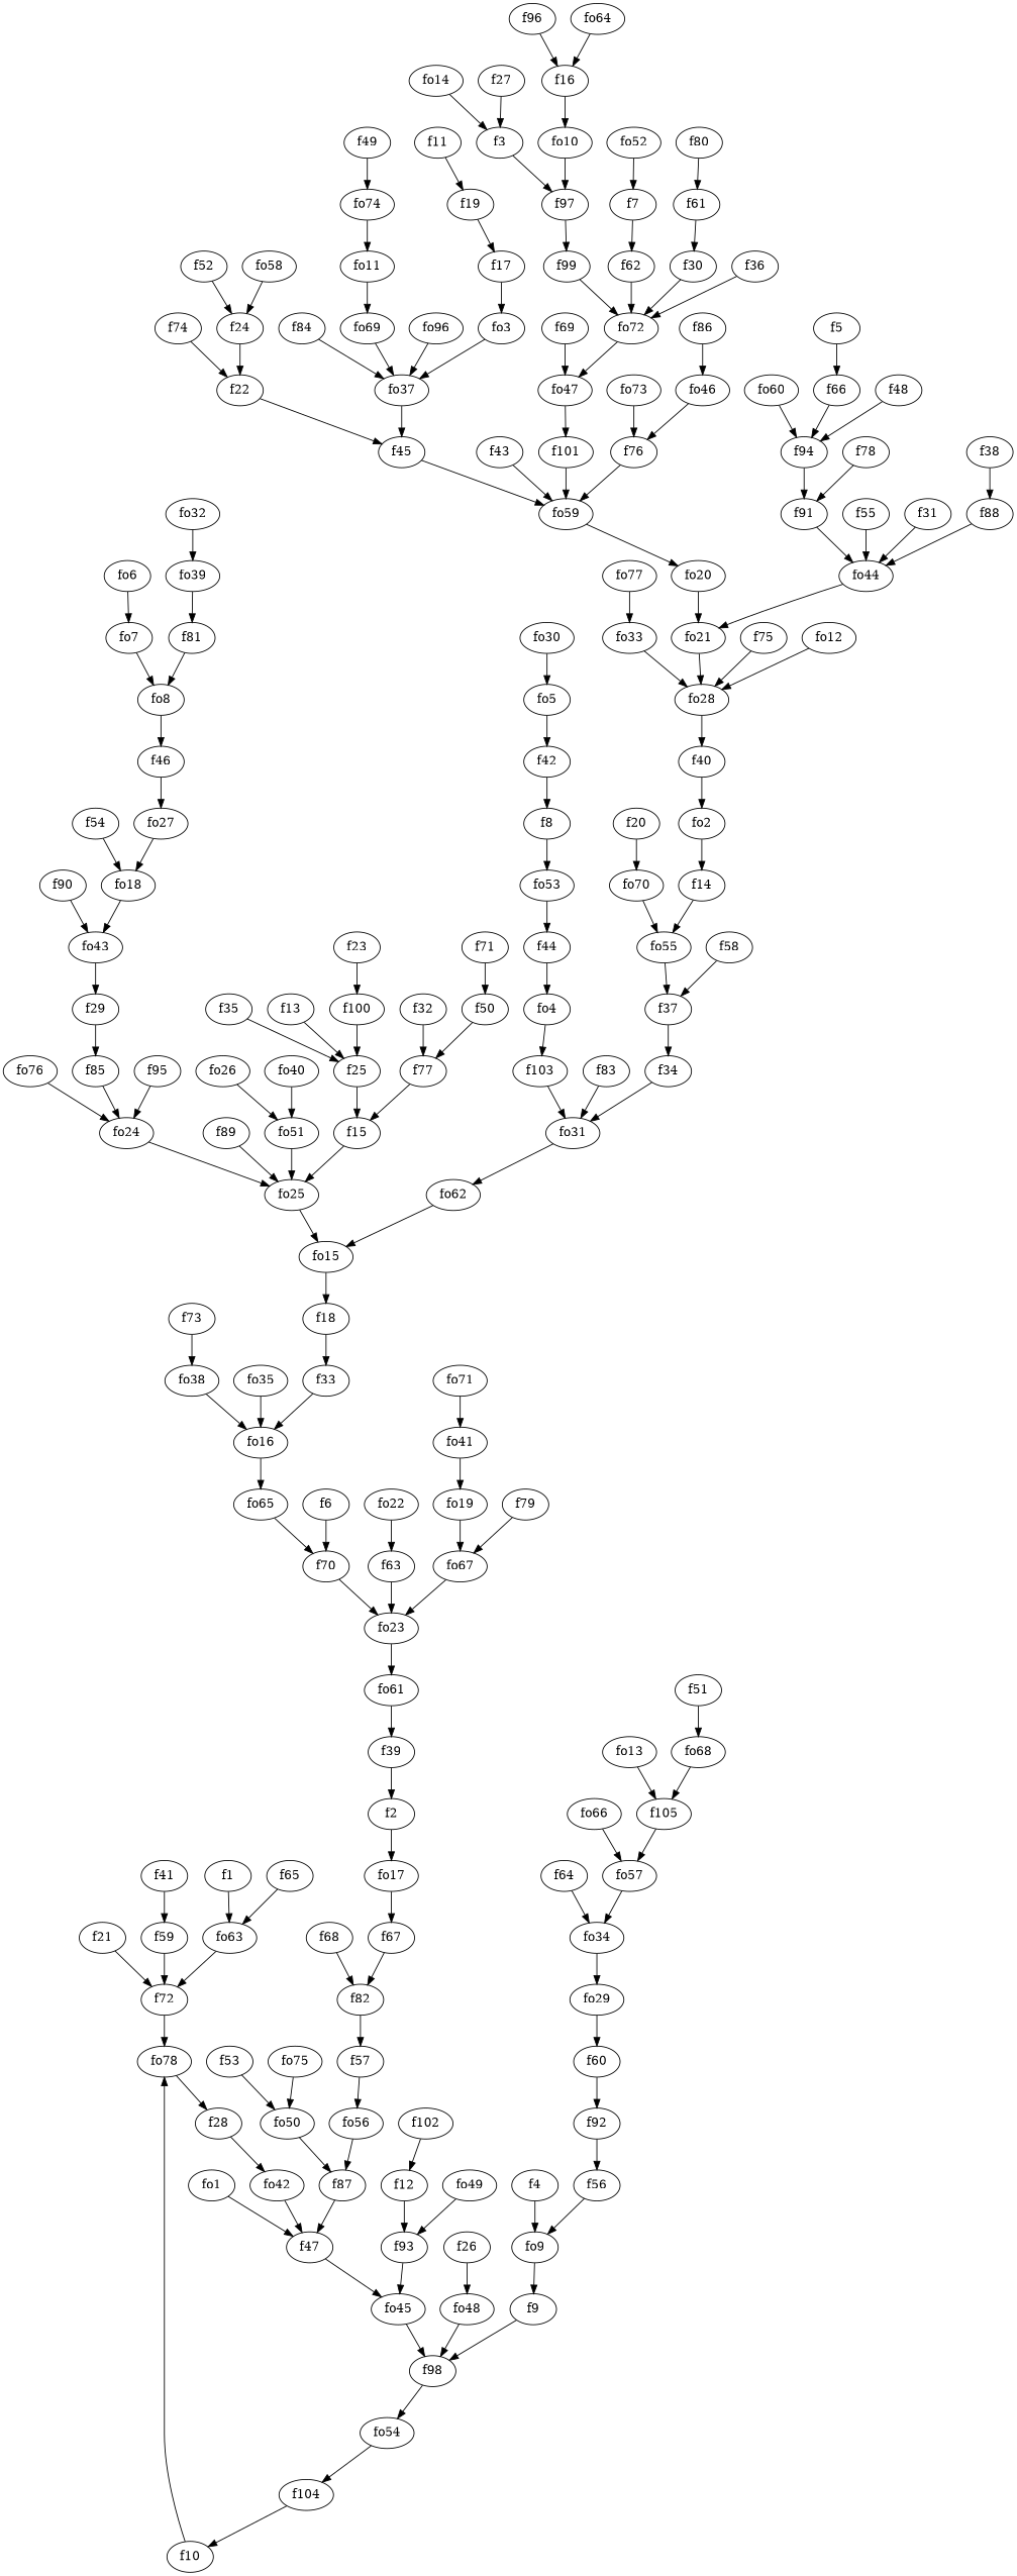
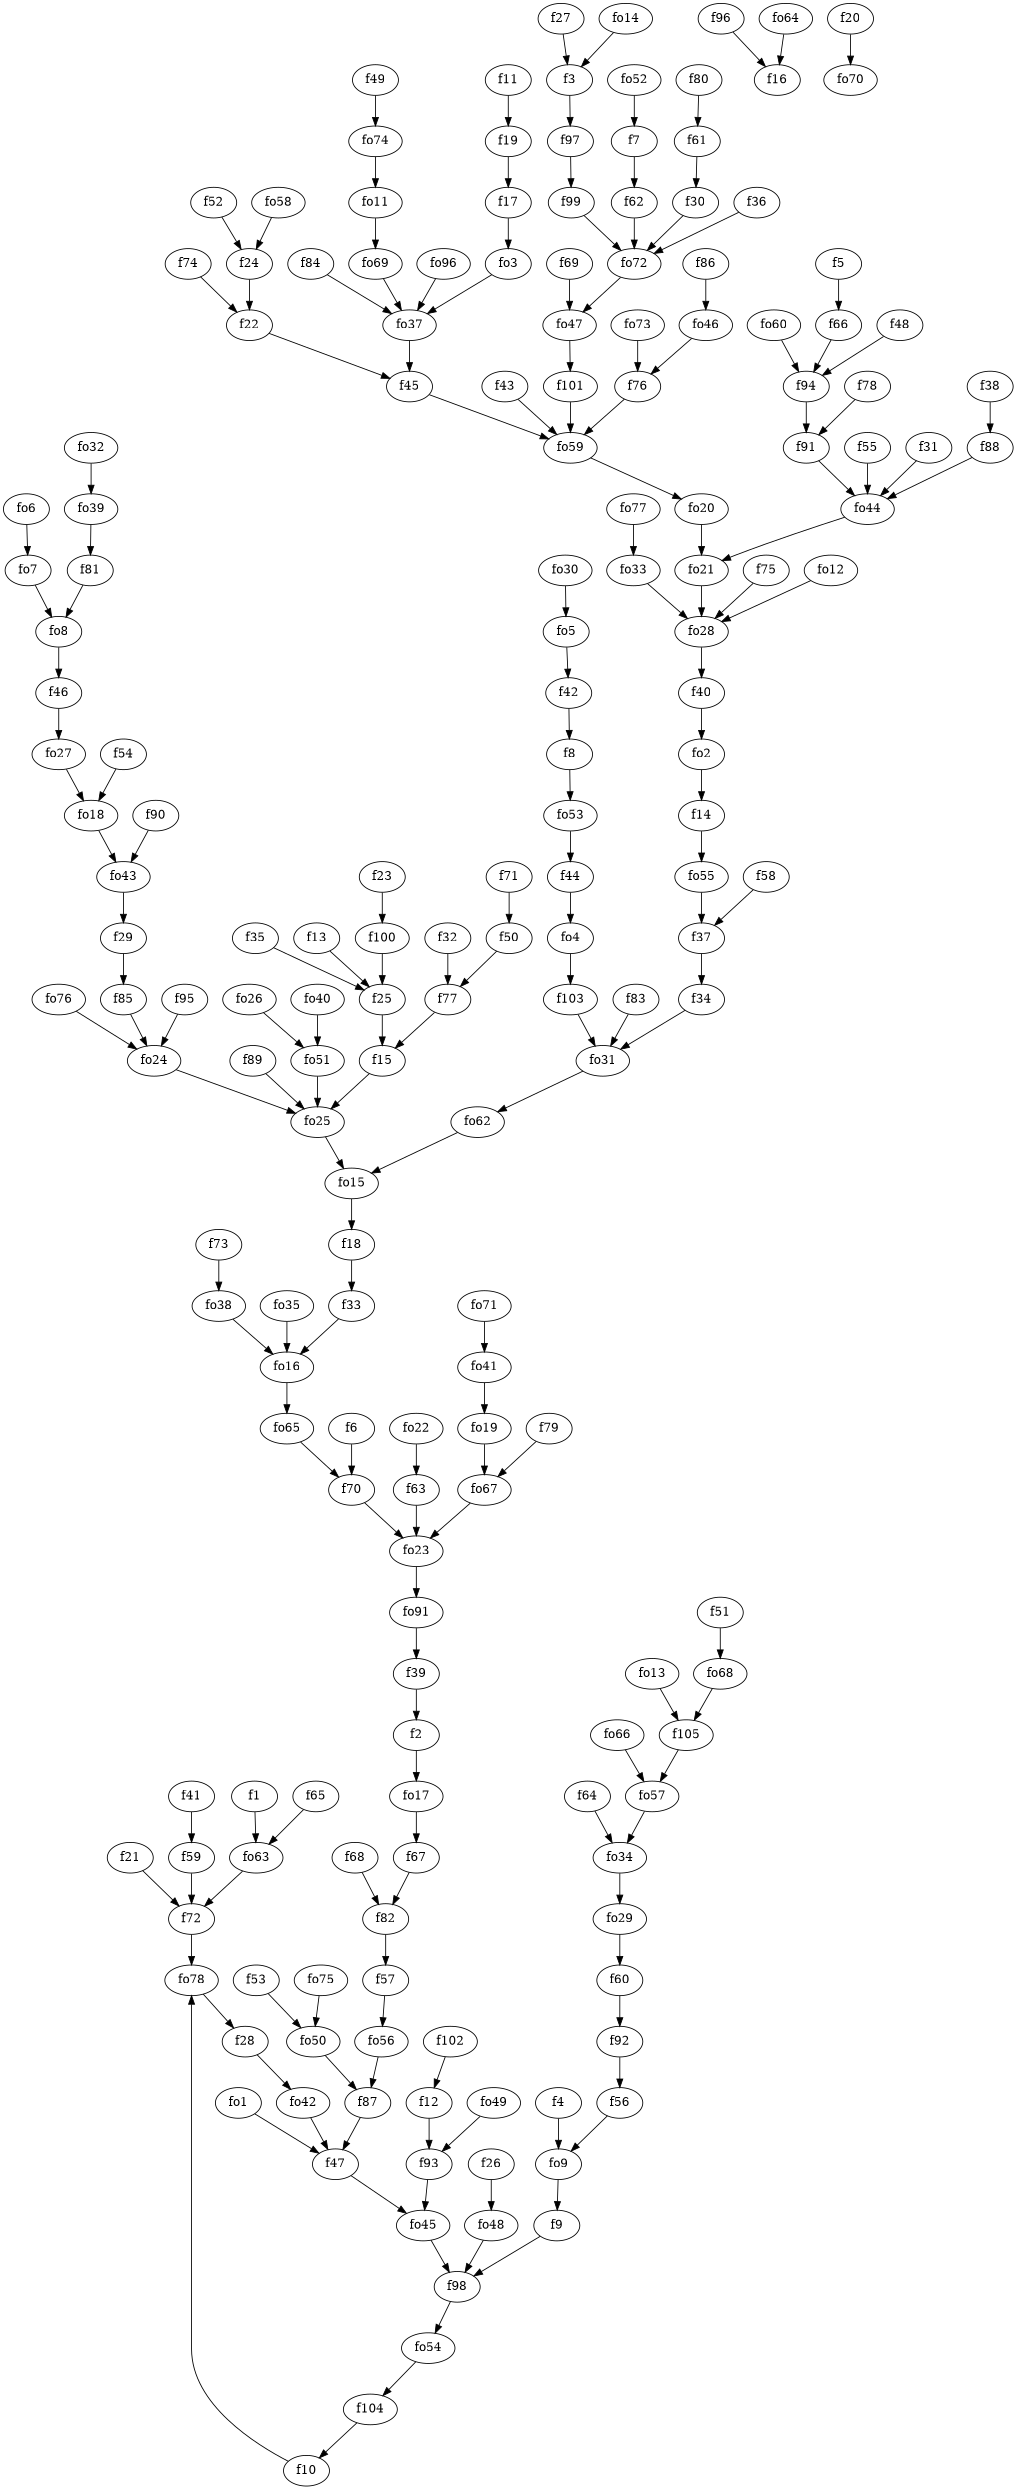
  strict digraph {
    edge [weight=2]
    f1
    fo63
    f72
    f2
    fo17
    f67
    f3
    f97
    f99
    f4
    fo9
    f9
    f5
    f66
    f94
    f6
    f70
    fo23
    f7
    f62
    fo72
    f8
    fo53
    f44
    f98
    fo54
    f10
    fo78
    f28
    f11
    f19
    f17
    f12
    f93
    fo45
    f13
    f25
    f15
    f14
    fo55
    f37
    fo25
    fo15
    f16
-   fo10
    fo3
    fo37
    f18
    f33
    fo16
    f20
    fo70
    f21
    f22
    f45
    fo59
    f23
    f100
    f24
    f26
    fo48
    f27
    fo42
    f47
    f29
    f85
    fo24
    f30
    fo47
    f31
    fo44
    fo21
    f32
    f77
    fo65
    f34
    fo31
    fo62
    f35
    f36
    f38
    f88
    f39
    f40
    fo2
    f41
    f59
    f42
    f43
    fo20
    fo4
    f103
    f46
    fo27
    fo18
    f48
    f91
    f49
    fo74
    fo11
    f50
    f51
    fo68
    f105
    f52
    f53
    fo50
    f87
    f54
    fo43
    f55
    f56
    f57
    fo56
    f58
    f60
    f92
    f61
    f63
-   fo61
+   fo61 [label=fo91]
    f64
    fo34
    fo29
    f65
    f82
    f68
    f69
    f101
    f71
    f73
    fo38
    f74
    f75
    fo28
    f76
    f78
    f79
    fo67
    f80
    f81
    fo8
    f83
    f84
    f86
    fo46
    f89
    f90
    f95
    f96
    f104
    f102
    fo57
    fo1
    fo5
    fo6
    fo7
    fo69
    fo12
    fo13
    fo14
    fo19
    fo22
    fo26
    fo51
    fo30
    fo32
    fo39
    fo33
    fo35
    n170 [label=fo96]
    fo40
    fo41
    fo49
    fo52
    fo58
    fo60
    fo64
    fo66
    fo71
    fo73
    fo75
    fo76
    fo77
    f1 -> fo63
    fo63 -> f72
    f72 -> fo78
    f2 -> fo17
    fo17 -> f67
    f67 -> f82
    f3 -> f97
    f97 -> f99
    f99 -> fo72
    f4 -> fo9
    fo9 -> f9
    f9 -> f98
    f5 -> f66
    f66 -> f94
    f94 -> f91
    f6 -> f70
    f70 -> fo23
    fo23 -> fo61
    f7 -> f62
    f62 -> fo72
    fo72 -> fo47
    f8 -> fo53
    fo53 -> f44
    f44 -> fo4
    f98 -> fo54
    fo54 -> f104
    f10 -> fo78
    fo78 -> f28
    f28 -> fo42
    f11 -> f19
    f19 -> f17
    f17 -> fo3
    f12 -> f93
    f93 -> fo45
    fo45 -> f98
    f13 -> f25
    f25 -> f15
    f15 -> fo25
    f14 -> fo55
    fo55 -> f37
    f37 -> f34
    fo25 -> fo15
    fo15 -> f18
-   f16 -> fo10
-   fo10 -> f97
    fo3 -> fo37
    fo37 -> f45
    f18 -> f33
    f33 -> fo16
    fo16 -> fo65
    f20 -> fo70
-   fo70 -> fo55
    f21 -> f72
    f22 -> f45
    f45 -> fo59
    fo59 -> fo20
    f23 -> f100
    f100 -> f25
    f24 -> f22
    f26 -> fo48
    fo48 -> f98
    f27 -> f3
    fo42 -> f47
    f47 -> fo45
    f29 -> f85
    f85 -> fo24
    fo24 -> fo25
    f30 -> fo72
    fo47 -> f101
    f31 -> fo44
    fo44 -> fo21
    fo21 -> fo28
    f32 -> f77
    f77 -> f15
    fo65 -> f70
    f34 -> fo31
    fo31 -> fo62
    fo62 -> fo15
    f35 -> f25
    f36 -> fo72
    f38 -> f88
    f88 -> fo44
    f39 -> f2
    f40 -> fo2
    fo2 -> f14
    f41 -> f59
    f59 -> f72
    f42 -> f8
    f43 -> fo59
    fo20 -> fo21
    fo4 -> f103
    f103 -> fo31
    f46 -> fo27
    fo27 -> fo18
    fo18 -> fo43
    f48 -> f94
    f91 -> fo44
    f49 -> fo74
    fo74 -> fo11
    fo11 -> fo69
    f50 -> f77
    f51 -> fo68
    fo68 -> f105
    f105 -> fo57
    f52 -> f24
    f53 -> fo50
    fo50 -> f87
    f87 -> f47
    f54 -> fo18
    fo43 -> f29
    f55 -> fo44
    f56 -> fo9
    f57 -> fo56
    fo56 -> f87
    f58 -> f37
    f60 -> f92
    f92 -> f56
    f61 -> f30
    f63 -> fo23
    fo61 -> f39
    f64 -> fo34
    fo34 -> fo29
    fo29 -> f60
    f65 -> fo63
    f82 -> f57
    f68 -> f82
    f69 -> fo47
    f101 -> fo59
    f71 -> f50
    f73 -> fo38
    fo38 -> fo16
    f74 -> f22
    f75 -> fo28
    fo28 -> f40
    f76 -> fo59
    f78 -> f91
    f79 -> fo67
    fo67 -> fo23
    f80 -> f61
    f81 -> fo8
    fo8 -> f46
    f83 -> fo31
    f84 -> fo37
    f86 -> fo46
    fo46 -> f76
    f89 -> fo25
    f90 -> fo43
    f95 -> fo24
    f96 -> f16
    f104 -> f10
    f102 -> f12
    fo57 -> fo34
    fo1 -> f47
    fo5 -> f42
    fo6 -> fo7
    fo7 -> fo8
    fo69 -> fo37
    fo12 -> fo28
    fo13 -> f105
    fo14 -> f3
    fo19 -> fo67
    fo22 -> f63
    fo26 -> fo51
    fo51 -> fo25
    fo30 -> fo5
    fo32 -> fo39
    fo39 -> f81
    fo33 -> fo28
    fo35 -> fo16
    n170 -> fo37
    fo40 -> fo51
    fo41 -> fo19
    fo49 -> f93
    fo52 -> f7
    fo58 -> f24
    fo60 -> f94
    fo64 -> f16
    fo66 -> fo57
    fo71 -> fo41
    fo73 -> f76
    fo75 -> fo50
    fo76 -> fo24
    fo77 -> fo33
  }
